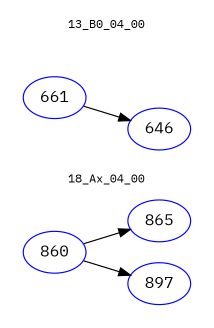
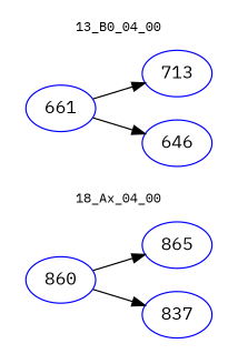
  digraph {
    fontname="IBM Plex Mono"
    rankdir=LR
    node [color=blue fontname="IBM Plex Mono"]
    edge [color=black fontname="IBM Plex Mono"]
    n1 [label=860]
-   n2 [label=897]
+   n2 [label=837]
    n3 [label=865]
    n4 [label=661]
    n5 [label=646]
+   n6 [label=713]
    subgraph cluster_1 {
      color=white
      fontsize=10
      label="18_Ax_04_00"
      n1
      n2
      n3
    }
    subgraph cluster_2 {
      color=white
      fontsize=10
      label="13_B0_04_00"
      n4
      n5
+     n6
    }
    n1 -> n2
    n1 -> n3
    n4 -> n5
+   n4 -> n6
  }
